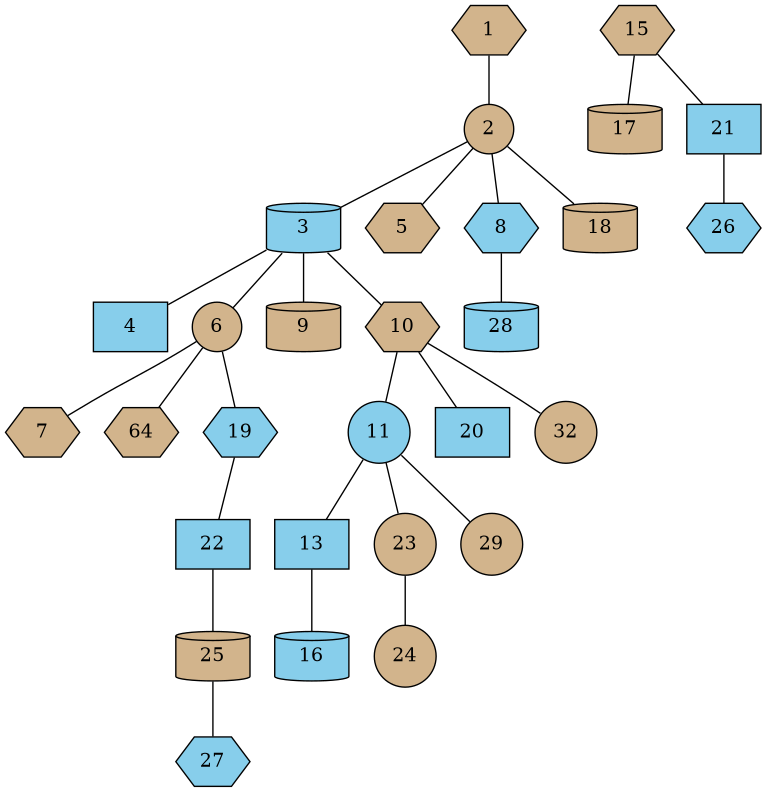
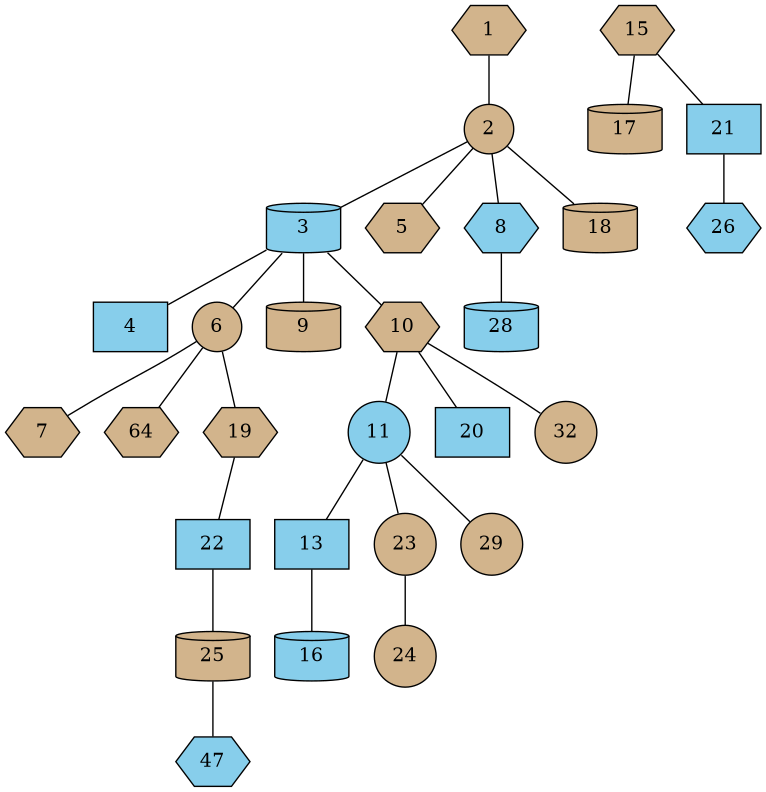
  graph {
    node [fillcolor=tan shape=hexagon style=filled]
    2 [shape=circle]
    1
    3 [fillcolor=skyblue shape=cylinder]
    5
    8 [fillcolor=skyblue]
    18 [shape=cylinder]
    4 [fillcolor=skyblue shape=box]
    6 [shape=circle]
    9 [shape=cylinder]
    10
    28 [fillcolor=skyblue shape=cylinder]
    7
    n13 [label=64]
-   19 [fillcolor=skyblue]
+   19
    11 [fillcolor=skyblue shape=circle]
    20 [fillcolor=skyblue shape=box]
    n17 [label=32 shape=circle]
    17 [shape=cylinder]
    15
    21 [fillcolor=skyblue shape=box]
    22 [fillcolor=skyblue shape=box]
    13 [fillcolor=skyblue shape=box]
    23 [shape=circle]
    29 [shape=circle]
    25 [shape=cylinder]
    16 [fillcolor=skyblue shape=cylinder]
    24 [shape=circle]
    26 [fillcolor=skyblue]
-   27 [fillcolor=skyblue]
+   27 [fillcolor=skyblue label=47]
    2 -- 3
    2 -- 5
    2 -- 8
    2 -- 18
    1 -- 2
    3 -- 4
    3 -- 6
    3 -- 9
    3 -- 10
    8 -- 28
    6 -- 7
    6 -- n13
    6 -- 19
    10 -- 11
    10 -- 20
    10 -- n17
    19 -- 22
    11 -- 13
    11 -- 23
    11 -- 29
    15 -- 17
    15 -- 21
    21 -- 26
    22 -- 25
    13 -- 16
    23 -- 24
    25 -- 27
  }
